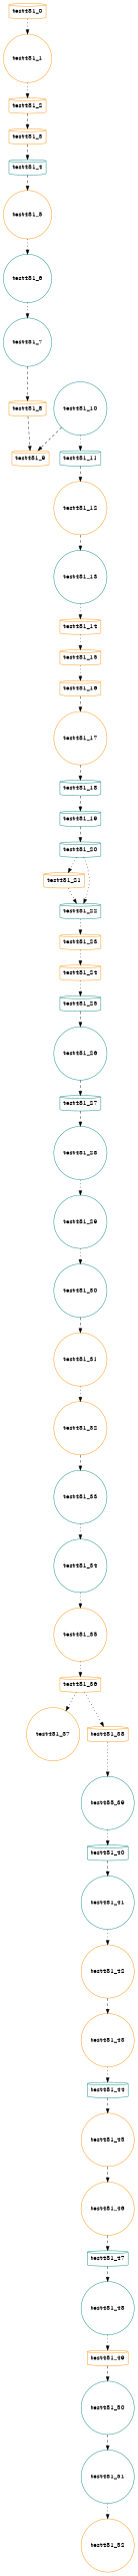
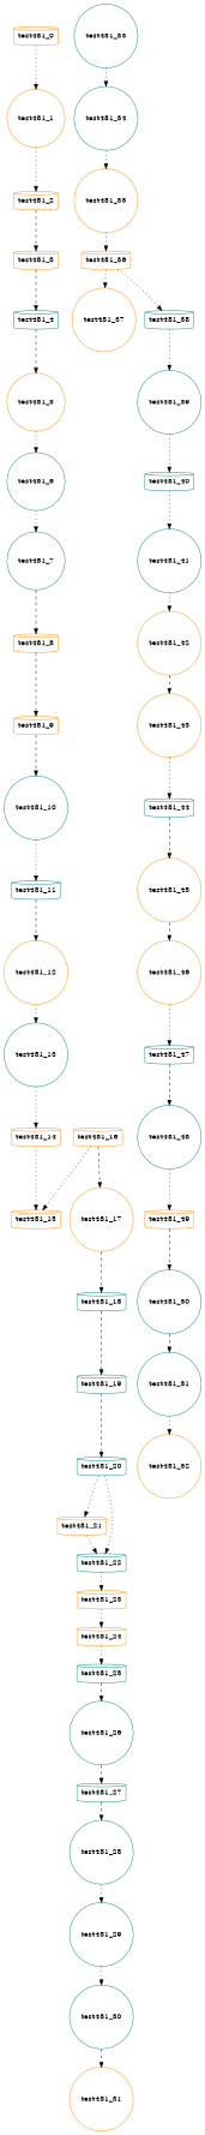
  digraph {
    node [color=darkorange shape=circle]
    edge [style=dotted]
    test481_0 [shape=cylinder]
    test481_1
    test481_2 [shape=cylinder]
    test481_3 [shape=cylinder]
    test481_4 [color=teal shape=cylinder]
    test481_5
    test481_6 [color=teal]
    test481_7 [color=teal]
    test481_8 [shape=cylinder]
    test481_9 [shape=cylinder]
    test481_10 [color=teal]
    test481_11 [color=teal shape=cylinder]
    test481_12
    test481_13 [color=teal]
    test481_14 [shape=cylinder]
    test481_15 [shape=cylinder]
    test481_16 [shape=cylinder]
    test481_17
    test481_18 [color=teal shape=cylinder]
    test481_19 [color=teal shape=cylinder]
    test481_20 [color=teal shape=cylinder]
    test481_21 [shape=cylinder]
    test481_22 [color=teal shape=cylinder]
    test481_23 [shape=cylinder]
    test481_24 [shape=cylinder]
    test481_25 [color=teal shape=cylinder]
    test481_26 [color=teal]
    test481_27 [color=teal shape=cylinder]
    test481_28 [color=teal]
    test481_29 [color=teal]
    test481_30 [color=teal]
    test481_31
-   test481_32
    test481_33 [color=teal]
    test481_34 [color=teal]
    test481_35
    test481_36 [shape=cylinder]
    test481_37
-   test481_38 [shape=cylinder]
-   test481_39 [color=teal label=test485_39]
+   test481_38 [color=teal shape=cylinder]
+   test481_39 [color=teal]
    test481_40 [color=teal shape=cylinder]
    test481_41 [color=teal]
    test481_42
    test481_43
    test481_44 [color=teal shape=cylinder]
    test481_45
    test481_46
    test481_47 [color=teal shape=cylinder]
    test481_48 [color=teal]
    test481_49 [shape=cylinder]
    test481_50 [color=teal]
    test481_51 [color=teal]
    test481_52
    test481_0 -> test481_1
    test481_1 -> test481_2
    test481_2 -> test481_3 [style=dashed]
    test481_3 -> test481_4 [style=dashed]
    test481_4 -> test481_5 [style=dashed]
    test481_5 -> test481_6
    test481_6 -> test481_7
    test481_7 -> test481_8 [style=dashed]
    test481_8 -> test481_9 [style=dashed]
-   test481_10 -> test481_9 [style=dashed]
+   test481_9 -> test481_10 [style=dashed]
    test481_10 -> test481_11
    test481_11 -> test481_12 [style=dashed]
-   test481_12 -> test481_13 [style=dashed]
+   test481_12 -> test481_13
    test481_13 -> test481_14
    test481_14 -> test481_15
-   test481_15 -> test481_16
+   test481_16 -> test481_15
    test481_16 -> test481_17 [style=dashed]
    test481_17 -> test481_18 [style=dashed]
    test481_18 -> test481_19 [style=dashed]
    test481_19 -> test481_20 [style=dashed]
    test481_20 -> test481_21
    test481_20 -> test481_22
    test481_21 -> test481_22
    test481_22 -> test481_23
    test481_23 -> test481_24
    test481_24 -> test481_25
    test481_25 -> test481_26 [style=dashed]
    test481_26 -> test481_27 [style=dashed]
    test481_27 -> test481_28 [style=dashed]
    test481_28 -> test481_29
    test481_29 -> test481_30
    test481_30 -> test481_31 [style=dashed]
-   test481_31 -> test481_32
-   test481_32 -> test481_33 [style=dashed]
    test481_33 -> test481_34
    test481_34 -> test481_35
    test481_35 -> test481_36
    test481_36 -> test481_37
    test481_36 -> test481_38
    test481_38 -> test481_39
    test481_39 -> test481_40
-   test481_40 -> test481_41 [style=dashed]
+   test481_40 -> test481_41
    test481_41 -> test481_42
    test481_42 -> test481_43 [style=dashed]
    test481_43 -> test481_44
    test481_44 -> test481_45 [style=dashed]
    test481_45 -> test481_46 [style=dashed]
-   test481_46 -> test481_47 [style=dashed]
+   test481_46 -> test481_47
    test481_47 -> test481_48 [style=dashed]
    test481_48 -> test481_49
    test481_49 -> test481_50 [style=dashed]
    test481_50 -> test481_51 [style=dashed]
    test481_51 -> test481_52
  }
